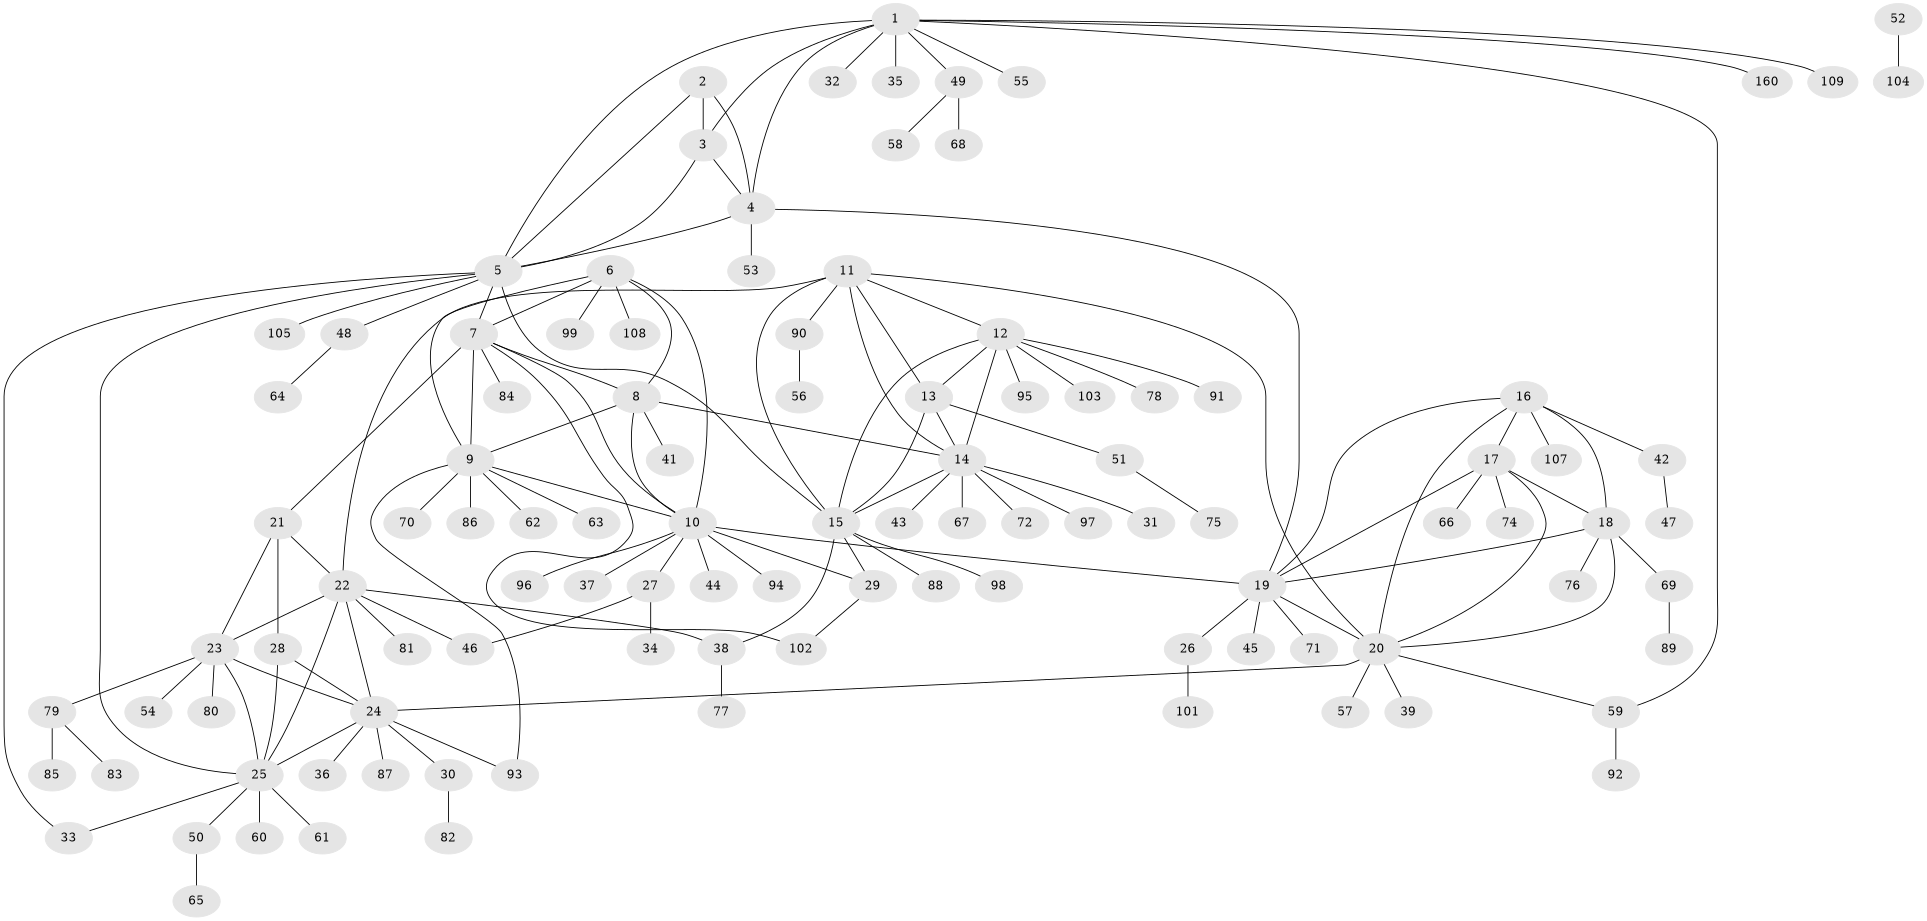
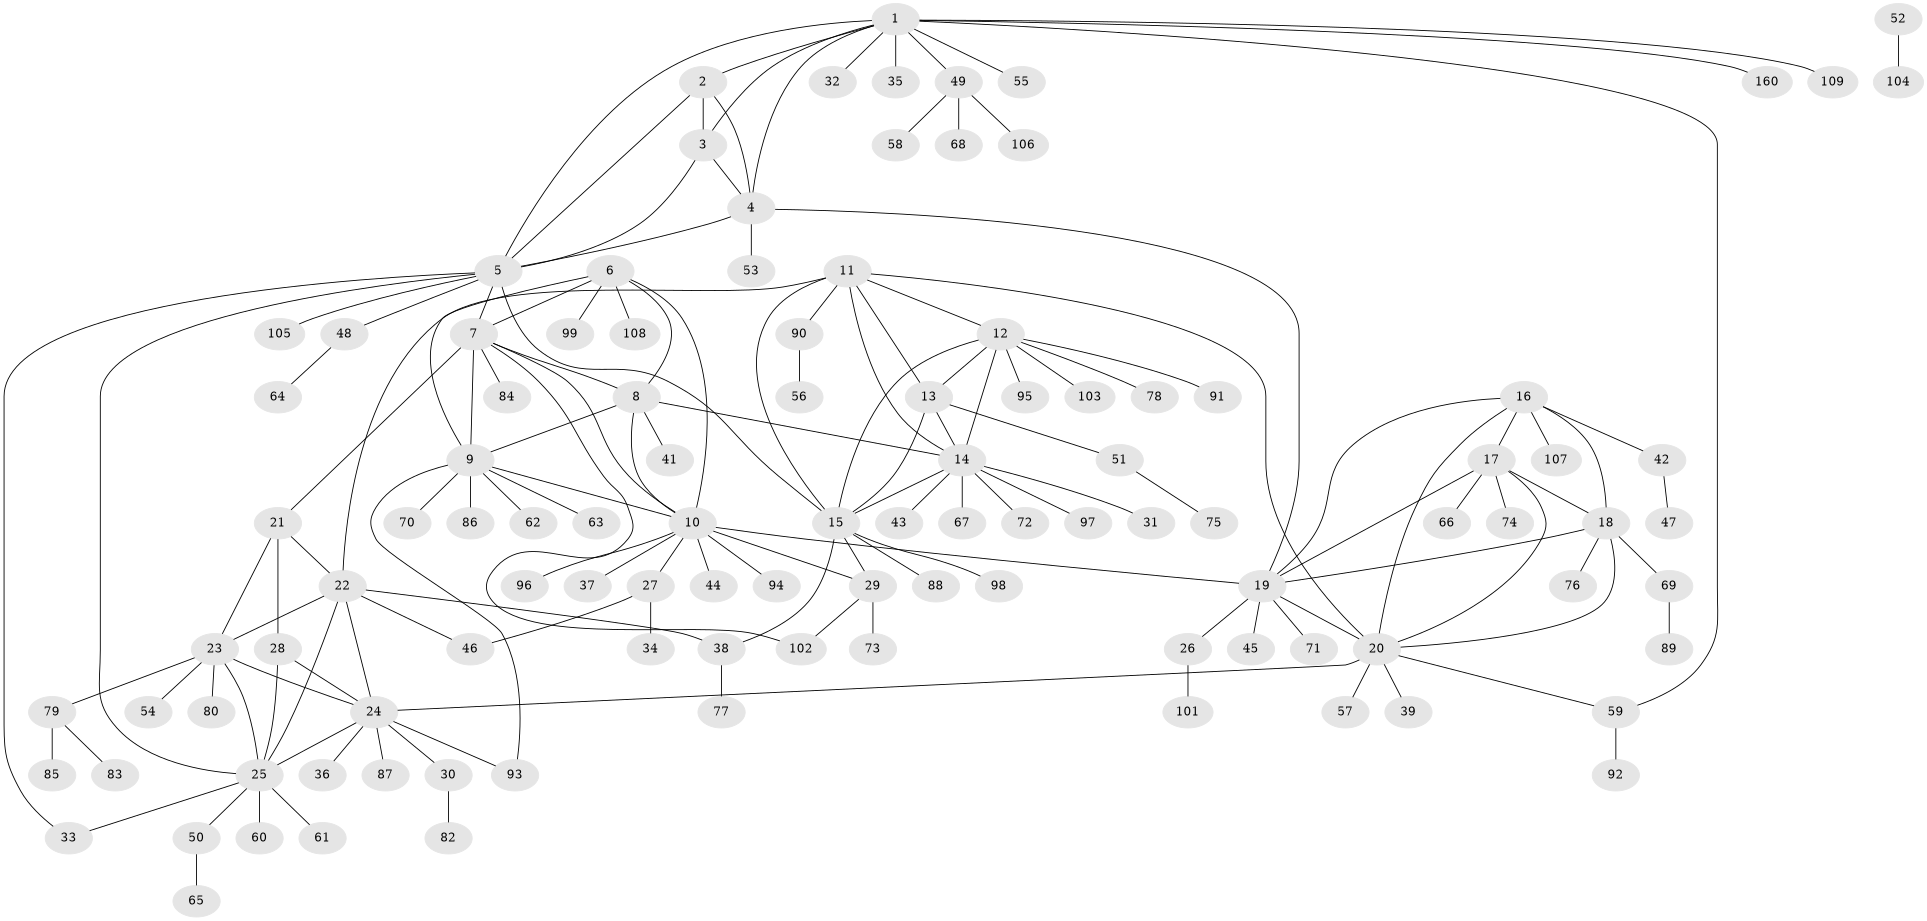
  graph {
    node [color=gray90 style=filled]
    1
    2
    3
    4
    5
    32
    35
    49
    55
    59
    n11 [label=160]
    109
    19
    53
    7
    15
    25
    33
    48
    105
    58
    68
+   106
    52
    104
    92
    20
    26
    45
    71
    8
    9
    10
    21
    84
    102
    29
    38
    88
    98
    50
    60
    61
    64
    6
    99
    108
    14
    41
    62
    63
    70
    86
    93
    27
    37
    44
    94
    96
    22
    23
    28
    31
    43
    67
    72
    97
    46
    34
+   73
    11
    12
    13
    90
    78
    91
    95
    103
    51
    24
    39
    57
-   81
    56
    75
    77
    16
    17
    18
    42
    107
    66
    74
    69
    76
    47
    89
    101
    30
    36
    87
    54
    79
    80
    83
    85
    82
    65
+   1 -- 2
    1 -- 3
    1 -- 4
    1 -- 5
    1 -- 32
    1 -- 35
    1 -- 49
    1 -- 55
    1 -- 59
    1 -- n11
    1 -- 109
    2 -- 3
    2 -- 4
    2 -- 5
    3 -- 4
    3 -- 5
    4 -- 5
    4 -- 19
    4 -- 53
    5 -- 7
    5 -- 15
    5 -- 25
    5 -- 33
    5 -- 48
    5 -- 105
    49 -- 58
    49 -- 68
+   49 -- 106
    59 -- 92
    19 -- 20
    19 -- 26
    19 -- 45
    19 -- 71
    7 -- 8
    7 -- 9
    7 -- 10
    7 -- 21
    7 -- 84
    7 -- 102
    15 -- 29
    15 -- 38
    15 -- 88
    15 -- 98
    25 -- 33
    25 -- 50
    25 -- 60
    25 -- 61
    48 -- 64
    52 -- 104
    20 -- 59
    20 -- 24
    20 -- 39
    20 -- 57
    26 -- 101
    8 -- 9
    8 -- 10
    8 -- 14
    8 -- 41
    9 -- 10
    9 -- 62
    9 -- 63
    9 -- 70
    9 -- 86
    9 -- 93
    10 -- 19
    10 -- 29
    10 -- 27
    10 -- 37
    10 -- 44
    10 -- 94
    10 -- 96
    21 -- 22
    21 -- 23
    21 -- 28
    29 -- 102
+   29 -- 73
    38 -- 77
    50 -- 65
    6 -- 7
    6 -- 8
    6 -- 9
    6 -- 10
    6 -- 99
    6 -- 108
    14 -- 15
    14 -- 31
    14 -- 43
    14 -- 67
    14 -- 72
    14 -- 97
    27 -- 46
    27 -- 34
    22 -- 25
    22 -- 38
    22 -- 23
    22 -- 46
    22 -- 24
-   22 -- 81
    23 -- 25
    23 -- 24
    23 -- 54
    23 -- 79
    23 -- 80
    28 -- 25
    28 -- 24
    11 -- 15
    11 -- 20
    11 -- 14
    11 -- 22
    11 -- 12
    11 -- 13
    11 -- 90
    12 -- 15
    12 -- 14
    12 -- 13
    12 -- 78
    12 -- 91
    12 -- 95
    12 -- 103
    13 -- 15
    13 -- 14
    13 -- 51
    90 -- 56
    51 -- 75
    24 -- 25
    24 -- 93
    24 -- 30
    24 -- 36
    24 -- 87
    16 -- 19
    16 -- 20
    16 -- 17
    16 -- 18
    16 -- 42
    16 -- 107
    17 -- 19
    17 -- 20
    17 -- 18
    17 -- 66
    17 -- 74
    18 -- 19
    18 -- 20
    18 -- 69
    18 -- 76
    42 -- 47
    69 -- 89
    30 -- 82
    79 -- 83
    79 -- 85
  }
